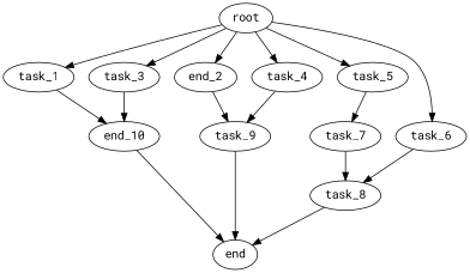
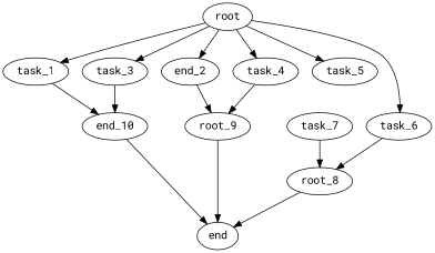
  digraph {
    fontname="Roboto Mono"
    node [fontname="Roboto Mono"]
    edge [fontname="Roboto Mono"]
    root
    task_1
    n3 [label=end_2]
    task_3
    task_4
    task_5
    task_6
    n8 [label=end_10]
-   task_9
+   task_9 [label=root_9]
    task_7
-   task_8
+   task_8 [label=root_8]
    end
    root -> task_1
    root -> n3
    root -> task_3
    root -> task_4
    root -> task_5
    root -> task_6
    task_1 -> n8
    n3 -> task_9
    task_3 -> n8
    task_4 -> task_9
-   task_5 -> task_7
    task_6 -> task_8
    n8 -> end
    task_9 -> end
    task_7 -> task_8
    task_8 -> end
  }
